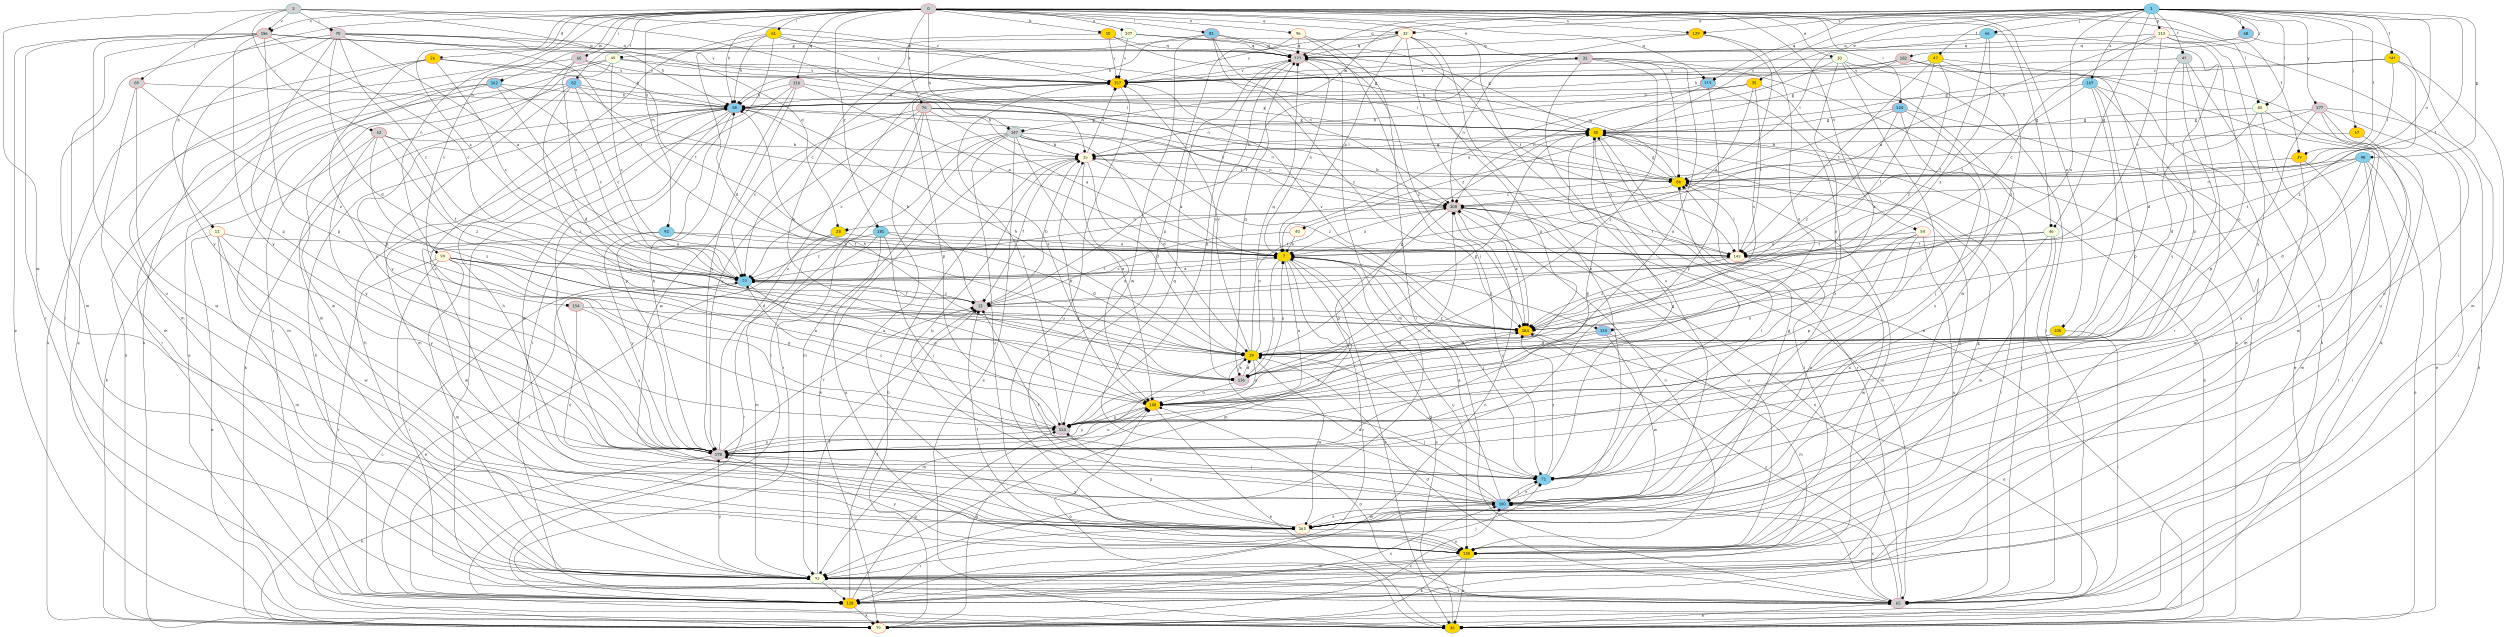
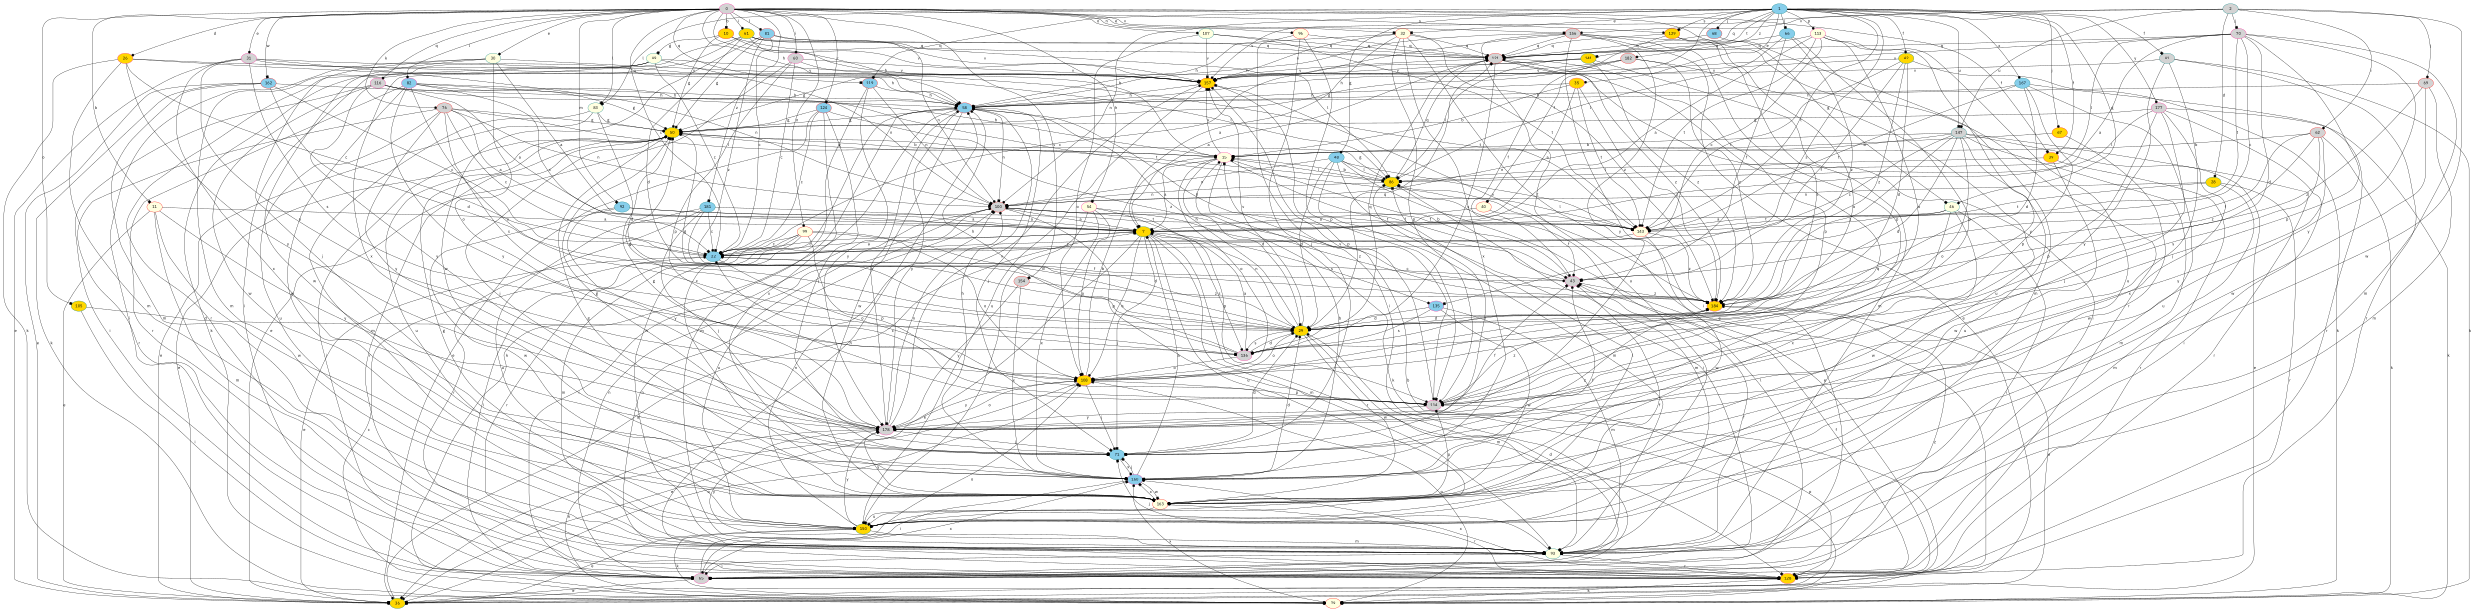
  strict digraph {
    fontname="IBM Plex Sans"
    node [color=teal fillcolor=lightgrey fontname="IBM Plex Sans" style=filled]
    edge [arrowhead=box fontname="IBM Plex Sans"]
    0 [color=deeppink]
    10 [color=red fillcolor=gold]
    11 [color=red fillcolor=lightyellow]
    15 [color=deeppink fillcolor=lightyellow]
    22 [fillcolor=skyblue]
    26 [color=deeppink fillcolor=gold]
    30 [fillcolor=lightyellow]
    31 [color=deeppink]
    32 [color=red fillcolor=lightyellow]
    39 [color=deeppink fillcolor=gold]
    46 [fillcolor=lightyellow]
    54 [color=deeppink fillcolor=lightyellow]
    58 [color=red fillcolor=skyblue]
    60 [color=deeppink]
    61 [fillcolor=gold]
    76 [color=red]
    81 [color=red fillcolor=skyblue]
    82 [color=deeppink fillcolor=skyblue]
    83 [fillcolor=lightyellow]
    92 [fillcolor=skyblue]
    96 [color=red fillcolor=lightyellow]
    99 [color=red fillcolor=lightyellow]
    105 [fillcolor=gold]
    107 [fillcolor=lightyellow]
    116 [color=deeppink]
    119 [color=red fillcolor=skyblue]
    124 [color=red fillcolor=skyblue]
    129 [color=red fillcolor=gold]
    154 [color=red]
    156 [color=red]
    162 [color=red fillcolor=skyblue]
    181 [fillcolor=skyblue]
    121 [color=red]
    157 [color=red fillcolor=gold]
    49 [fillcolor=lightyellow]
    50 [fillcolor=gold]
    163 [color=red fillcolor=lightyellow]
    7 [fillcolor=gold]
    36 [fillcolor=gold]
    93 [fillcolor=lightyellow]
    178 [color=deeppink]
    108 [color=deeppink fillcolor=gold]
    29 [fillcolor=gold]
-   43 [color=deeppink label=13]
+   43 [color=deeppink]
    79 [color=red fillcolor=lightyellow]
    86 [fillcolor=gold]
    71 [fillcolor=skyblue]
    65 [color=deeppink]
    100 [color=red]
    136 [color=deeppink]
    n51 [color=deeppink fillcolor=skyblue label=160]
    114 [color=deeppink]
    184 [color=deeppink fillcolor=gold]
    128 [color=deeppink fillcolor=gold]
    143 [color=red fillcolor=lightyellow]
    150 [fillcolor=gold]
    1 [fillcolor=skyblue]
    35 [color=deeppink fillcolor=gold]
    40 [color=red fillcolor=lightyellow]
    41
    42 [fillcolor=gold]
    48 [fillcolor=skyblue]
    66 [fillcolor=skyblue]
    67 [color=red fillcolor=gold]
    68 [color=red fillcolor=skyblue]
    113 [color=deeppink fillcolor=lightyellow]
    135 [color=deeppink fillcolor=skyblue]
    141 [fillcolor=gold]
    147
    167 [fillcolor=skyblue]
    177 [color=deeppink]
    182 [color=red]
    2
    28 [fillcolor=gold]
    62 [color=red]
    69 [color=red]
    70 [color=deeppink]
    0 -> 10 [label=b]
    0 -> 11 [label=b]
    0 -> 15 [arrowhead=dot label=b]
    0 -> 22 [label=c]
    0 -> 26 [arrowhead=dot label=d]
    0 -> 30 [arrowhead=dot label=e]
    0 -> 31 [arrowhead=dot label=e]
    0 -> 32 [label=e]
    0 -> 39 [label=f]
    0 -> 46 [label=g]
    0 -> 54 [label=h]
    0 -> 58 [arrowhead=dot label=h]
    0 -> 60 [arrowhead=dot label=i]
    0 -> 61 [arrowhead=dot label=i]
    0 -> 76 [arrowhead=dot label=k]
    0 -> 81 [arrowhead=dot label=l]
    0 -> 82 [arrowhead=dot label=l]
    0 -> 83 [label=l]
    0 -> 92 [label=m]
    0 -> 96 [arrowhead=dot label=n]
    0 -> 99 [arrowhead=dot label=n]
    0 -> 105 [label=o]
    0 -> 107 [arrowhead=dot label=o]
    0 -> 116 [arrowhead=dot label=q]
    0 -> 119 [label=q]
    0 -> 124 [label=r]
    0 -> 129 [arrowhead=dot label=s]
    0 -> 154 [label=v]
    0 -> 156 [label=v]
    0 -> 162 [label=w]
    0 -> 181 [label=z]
    10 -> 121 [label=q]
    10 -> 157 [arrowhead=dot label=v]
    10 -> 49 [label=g]
    10 -> 50 [arrowhead=dot label=g]
    11 -> 163 [label=w]
    11 -> 7 [label=a]
    11 -> 36 [label=e]
    11 -> 93 [arrowhead=dot label=m]
    11 -> 178 [arrowhead=dot label=y]
    15 -> 157 [label=v]
    15 -> 50 [arrowhead=dot label=g]
    15 -> 7 [label=a]
    15 -> 108 [label=o]
    15 -> 29 [label=d]
    15 -> 43 [label=f]
    15 -> 79 [arrowhead=dot label=k]
    15 -> 86 [arrowhead=dot label=l]
    22 -> 7 [label=a]
    22 -> 36 [arrowhead=dot label=e]
    22 -> 108 [label=o]
    22 -> 43 [arrowhead=dot label=f]
    26 -> 22 [arrowhead=dot label=c]
    26 -> 58 [arrowhead=dot label=h]
    26 -> 157 [label=v]
    26 -> 93 [label=m]
    26 -> 178 [label=y]
    26 -> 79 [arrowhead=dot label=k]
    30 -> 157 [arrowhead=dot label=v]
    30 -> 163 [label=w]
    30 -> 7 [label=a]
    30 -> 108 [arrowhead=dot label=o]
    30 -> 71 [label=j]
    30 -> 65 [label=i]
    31 -> 157 [label=v]
    31 -> 36 [label=e]
    31 -> 108 [arrowhead=dot label=o]
    31 -> 86 [label=l]
    31 -> 100 [arrowhead=dot label=n]
    31 -> 136 [label=s]
    31 -> n51 [arrowhead=dot label=x]
    32 -> 58 [arrowhead=dot label=h]
    32 -> 121 [arrowhead=dot label=q]
    32 -> 157 [label=v]
    32 -> 7 [label=a]
    32 -> 36 [label=e]
    32 -> n51 [label=x]
    32 -> 114 [arrowhead=dot label=p]
    32 -> 184 [label=z]
    39 -> 163 [arrowhead=dot label=w]
    39 -> 86 [arrowhead=dot label=l]
    39 -> 128 [arrowhead=dot label=r]
    46 -> 163 [arrowhead=dot label=w]
    46 -> 7 [arrowhead=dot label=a]
    46 -> 65 [label=i]
    46 -> n51 [label=x]
    46 -> 143 [label=t]
    54 -> 108 [label=o]
    54 -> n51 [arrowhead=dot label=x]
    54 -> 114 [arrowhead=dot label=p]
    54 -> 143 [label=t]
    54 -> 150 [arrowhead=dot label=u]
    58 -> 50 [arrowhead=dot label=g]
    58 -> 163 [label=w]
    58 -> 93 [label=m]
    58 -> 178 [label=y]
    58 -> 79 [arrowhead=dot label=k]
    58 -> 71 [label=j]
    58 -> 100 [label=n]
    60 -> 22 [label=c]
    60 -> 157 [arrowhead=dot label=v]
    60 -> 36 [label=e]
    60 -> 114 [arrowhead=dot label=p]
    60 -> 143 [arrowhead=dot label=t]
    61 -> 58 [label=h]
    61 -> 121 [label=q]
    61 -> 157 [label=v]
    61 -> 29 [label=d]
    61 -> 86 [label=l]
    61 -> 65 [label=i]
    61 -> n51 [arrowhead=dot label=x]
    76 -> 22 [label=c]
    76 -> 50 [arrowhead=dot label=g]
    76 -> 7 [label=a]
    76 -> 178 [label=y]
    76 -> 86 [label=l]
    76 -> 100 [label=n]
    76 -> 136 [arrowhead=dot label=s]
    76 -> 128 [arrowhead=dot label=r]
    76 -> 150 [label=u]
    81 -> 22 [arrowhead=dot label=c]
    81 -> 121 [arrowhead=dot label=q]
    81 -> 50 [arrowhead=dot label=g]
    81 -> 163 [arrowhead=dot label=w]
    81 -> 100 [arrowhead=dot label=n]
    81 -> 184 [label=z]
    82 -> 22 [label=c]
    82 -> 58 [label=h]
    82 -> 50 [label=g]
    82 -> 163 [label=w]
    82 -> 178 [arrowhead=dot label=y]
    82 -> 136 [arrowhead=dot label=s]
    82 -> 128 [arrowhead=dot label=r]
    82 -> 143 [arrowhead=dot label=t]
    83 -> 50 [arrowhead=dot label=g]
    83 -> 36 [arrowhead=dot label=e]
    83 -> 93 [label=m]
    83 -> 29 [label=d]
    92 -> 163 [arrowhead=dot label=w]
    92 -> 7 [label=a]
    92 -> 178 [arrowhead=dot label=y]
    92 -> 143 [label=t]
    96 -> 121 [label=q]
    96 -> 71 [arrowhead=dot label=j]
    96 -> 65 [arrowhead=dot label=i]
    96 -> 114 [label=p]
    99 -> 22 [arrowhead=dot label=c]
    99 -> 93 [label=m]
    99 -> 108 [arrowhead=dot label=o]
    99 -> 29 [arrowhead=dot label=d]
    99 -> 65 [label=i]
    99 -> 114 [arrowhead=dot label=p]
    99 -> 128 [label=r]
    105 -> 29 [label=d]
    105 -> 65 [arrowhead=dot label=i]
    107 -> 121 [arrowhead=dot label=q]
    107 -> 157 [label=v]
    107 -> 108 [label=o]
    107 -> 143 [label=t]
    116 -> 15 [arrowhead=dot label=b]
    116 -> 58 [arrowhead=dot label=h]
    116 -> 163 [arrowhead=dot label=w]
    116 -> 7 [arrowhead=dot label=a]
    116 -> 178 [label=y]
    116 -> 65 [label=i]
    119 -> 58 [label=h]
    119 -> 178 [label=y]
    119 -> 100 [label=n]
    119 -> n51 [arrowhead=dot label=x]
    124 -> 22 [arrowhead=dot label=c]
    124 -> 50 [label=g]
    124 -> 36 [arrowhead=dot label=e]
    124 -> 71 [arrowhead=dot label=j]
    124 -> n51 [label=x]
    124 -> 184 [label=z]
    129 -> 121 [arrowhead=dot label=q]
    129 -> 108 [label=o]
    129 -> 43 [arrowhead=dot label=f]
    129 -> 136 [arrowhead=dot label=s]
    154 -> 178 [label=y]
    154 -> n51 [label=x]
    154 -> 184 [arrowhead=dot label=z]
    156 -> 22 [arrowhead=dot label=c]
    156 -> 58 [label=h]
    156 -> 121 [arrowhead=dot label=q]
    156 -> 36 [label=e]
    156 -> 178 [arrowhead=dot label=y]
    156 -> 65 [label=i]
    156 -> 114 [arrowhead=dot label=p]
    156 -> 128 [label=r]
    156 -> 150 [arrowhead=dot label=u]
    162 -> 22 [arrowhead=dot label=c]
    162 -> 58 [arrowhead=dot label=h]
    162 -> 36 [arrowhead=dot label=e]
    162 -> 93 [label=m]
    162 -> 29 [arrowhead=dot label=d]
    162 -> 79 [arrowhead=dot label=k]
    181 -> 22 [arrowhead=dot label=c]
    181 -> 7 [arrowhead=dot label=a]
    181 -> 29 [arrowhead=dot label=d]
    181 -> 71 [label=j]
    181 -> 128 [label=r]
    181 -> 150 [arrowhead=dot label=u]
    121 -> 157 [arrowhead=dot label=v]
    121 -> 7 [arrowhead=dot label=a]
    121 -> 93 [label=m]
    121 -> 136 [label=s]
    121 -> 114 [arrowhead=dot label=p]
    121 -> 184 [label=z]
    157 -> 58 [label=h]
    157 -> 114 [arrowhead=dot label=p]
    157 -> 150 [arrowhead=dot label=u]
    49 -> 22 [arrowhead=dot label=c]
    49 -> 157 [arrowhead=dot label=v]
    49 -> 93 [label=m]
    49 -> 79 [arrowhead=dot label=k]
    49 -> 100 [arrowhead=dot label=n]
    49 -> 128 [arrowhead=dot label=r]
    50 -> 15 [label=b]
    50 -> 36 [label=e]
    50 -> 71 [arrowhead=dot label=j]
    50 -> 65 [arrowhead=dot label=i]
    50 -> 128 [label=r]
    50 -> 150 [label=u]
    163 -> 50 [arrowhead=dot label=g]
    163 -> 178 [arrowhead=dot label=y]
    163 -> n51 [label=x]
    163 -> 114 [arrowhead=dot label=p]
    163 -> 128 [arrowhead=dot label=r]
    163 -> 150 [label=u]
    7 -> 22 [label=c]
    7 -> 36 [label=e]
    7 -> 93 [label=m]
    7 -> 108 [arrowhead=dot label=o]
    7 -> 71 [label=j]
    7 -> 136 [arrowhead=dot label=s]
    7 -> 128 [label=r]
    7 -> 150 [label=u]
    7 -> 135 [arrowhead=dot label=s]
    36 -> 7 [label=a]
    36 -> 108 [label=o]
    93 -> 58 [label=h]
    93 -> 178 [arrowhead=dot label=y]
    93 -> 43 [arrowhead=dot label=f]
    93 -> 71 [label=j]
    93 -> 65 [arrowhead=dot label=i]
    93 -> 128 [arrowhead=dot label=r]
    178 -> 58 [arrowhead=dot label=h]
    178 -> 157 [arrowhead=dot label=v]
    178 -> 50 [label=g]
    178 -> 108 [label=o]
    178 -> 43 [label=f]
    178 -> 79 [label=k]
    178 -> 71 [arrowhead=dot label=j]
    178 -> 100 [arrowhead=dot label=n]
    108 -> 15 [arrowhead=dot label=b]
    108 -> 36 [arrowhead=dot label=e]
    108 -> 178 [label=y]
    108 -> 71 [arrowhead=dot label=j]
    108 -> 114 [label=p]
    29 -> 58 [arrowhead=dot label=h]
    29 -> 121 [label=q]
    29 -> 157 [label=v]
    29 -> 50 [arrowhead=dot label=g]
    29 -> 163 [arrowhead=dot label=w]
    29 -> 93 [arrowhead=dot label=m]
    29 -> 108 [label=o]
    29 -> 100 [arrowhead=dot label=n]
    29 -> 136 [arrowhead=dot label=s]
    43 -> 15 [label=b]
    43 -> 22 [arrowhead=dot label=c]
    43 -> 58 [arrowhead=dot label=h]
    43 -> 184 [arrowhead=dot label=z]
    79 -> 15 [label=b]
    79 -> 22 [arrowhead=dot label=c]
    79 -> 108 [label=o]
    79 -> n51 [arrowhead=dot label=x]
    86 -> 15 [label=b]
    86 -> 121 [label=q]
    86 -> 50 [label=g]
    86 -> 93 [label=m]
    86 -> 100 [arrowhead=dot label=n]
    71 -> 50 [label=g]
    71 -> 29 [arrowhead=dot label=d]
    71 -> 86 [label=l]
    71 -> n51 [arrowhead=dot label=x]
    71 -> 184 [label=z]
    65 -> 36 [arrowhead=dot label=e]
    65 -> 108 [arrowhead=dot label=o]
    65 -> 29 [arrowhead=dot label=d]
    65 -> 86 [label=l]
    65 -> 100 [arrowhead=dot label=n]
    65 -> n51 [label=x]
    65 -> 184 [arrowhead=dot label=z]
    100 -> 7 [label=a]
    100 -> 65 [arrowhead=dot label=i]
    100 -> 114 [label=p]
    100 -> 184 [label=z]
    100 -> 143 [label=t]
    100 -> 150 [arrowhead=dot label=u]
    136 -> 58 [arrowhead=dot label=h]
    136 -> 121 [arrowhead=dot label=q]
    136 -> 50 [label=g]
    136 -> 7 [label=a]
    136 -> 108 [arrowhead=dot label=o]
    136 -> 29 [label=d]
    n51 -> 15 [arrowhead=dot label=b]
    n51 -> 58 [arrowhead=dot label=h]
    n51 -> 121 [label=q]
    n51 -> 163 [label=w]
    n51 -> 7 [label=a]
    n51 -> 29 [arrowhead=dot label=d]
    n51 -> 43 [arrowhead=dot label=f]
    n51 -> 71 [label=j]
    n51 -> 65 [arrowhead=dot label=i]
    114 -> 22 [arrowhead=dot label=c]
    114 -> 157 [arrowhead=dot label=v]
    114 -> 178 [label=y]
    114 -> 184 [label=z]
    184 -> 157 [label=v]
    184 -> 36 [label=e]
    184 -> 29 [label=d]
    128 -> 58 [arrowhead=dot label=h]
    128 -> 43 [label=f]
    128 -> 79 [label=k]
    128 -> 100 [arrowhead=dot label=n]
    128 -> n51 [arrowhead=dot label=x]
    128 -> 114 [arrowhead=dot label=p]
    143 -> 22 [label=c]
    143 -> 163 [arrowhead=dot label=w]
    143 -> 86 [arrowhead=dot label=l]
    143 -> 184 [label=z]
    150 -> 50 [label=g]
    150 -> 36 [label=e]
    150 -> 93 [arrowhead=dot label=m]
    150 -> 178 [label=y]
    150 -> 43 [label=f]
    150 -> 79 [label=k]
    150 -> 86 [label=l]
    150 -> 100 [label=n]
    1 -> 32 [label=e]
    1 -> 39 [arrowhead=dot label=f]
    1 -> 46 [arrowhead=dot label=g]
    1 -> 83 [label=l]
    1 -> 119 [label=q]
    1 -> 129 [label=s]
    1 -> 121 [arrowhead=dot label=q]
    1 -> 100 [arrowhead=dot label=n]
    1 -> 143 [arrowhead=dot label=t]
    1 -> 35 [arrowhead=dot label=e]
    1 -> 40 [label=f]
    1 -> 41 [label=f]
    1 -> 42 [arrowhead=dot label=f]
    1 -> 48 [arrowhead=dot label=g]
    1 -> 66 [label=j]
    1 -> 67 [arrowhead=dot label=j]
    1 -> 68 [arrowhead=dot label=j]
    1 -> 113 [arrowhead=dot label=p]
    1 -> 135 [label=s]
    1 -> 141 [label=t]
    1 -> 147 [label=u]
    1 -> 167 [arrowhead=dot label=x]
    1 -> 177 [arrowhead=dot label=y]
    1 -> 182 [arrowhead=dot label=z]
    35 -> 15 [arrowhead=dot label=b]
    35 -> 58 [label=h]
    35 -> 7 [label=a]
    35 -> 184 [label=z]
    35 -> 143 [arrowhead=dot label=t]
    40 -> 7 [arrowhead=dot label=a]
    40 -> 43 [arrowhead=dot label=f]
    41 -> 157 [label=v]
    41 -> 178 [arrowhead=dot label=y]
    41 -> 79 [arrowhead=dot label=k]
    41 -> 71 [label=j]
    41 -> 128 [label=r]
    42 -> 157 [label=v]
    42 -> 29 [arrowhead=dot label=d]
    42 -> 43 [label=f]
    42 -> 79 [label=k]
    42 -> 184 [arrowhead=dot label=z]
    42 -> 143 [label=t]
    48 -> 36 [arrowhead=dot label=e]
    48 -> 93 [label=m]
    48 -> 29 [label=d]
    48 -> 86 [arrowhead=dot label=l]
    48 -> 65 [label=i]
    48 -> 100 [label=n]
    48 -> 143 [arrowhead=dot label=t]
    66 -> 121 [arrowhead=dot label=q]
    66 -> 43 [label=f]
    66 -> 86 [arrowhead=dot label=l]
    66 -> 114 [arrowhead=dot label=p]
    66 -> 184 [label=z]
    67 -> 15 [label=b]
    67 -> 163 [arrowhead=dot label=w]
    68 -> 121 [arrowhead=dot label=q]
    68 -> 93 [arrowhead=dot label=m]
    113 -> 22 [label=c]
    113 -> 121 [arrowhead=dot label=q]
    113 -> 7 [label=a]
    113 -> 178 [arrowhead=dot label=y]
    113 -> 108 [arrowhead=dot label=o]
    113 -> 143 [arrowhead=dot label=t]
    113 -> 150 [arrowhead=dot label=u]
    135 -> 163 [arrowhead=dot label=w]
    135 -> 93 [arrowhead=dot label=m]
    135 -> 29 [label=d]
    135 -> 136 [arrowhead=dot label=s]
    141 -> 157 [label=v]
    141 -> 50 [label=g]
    141 -> 86 [label=l]
    141 -> 65 [arrowhead=dot label=i]
    141 -> 184 [label=z]
    147 -> 15 [arrowhead=dot label=b]
    147 -> 22 [arrowhead=dot label=c]
    147 -> 36 [label=e]
    147 -> 93 [label=m]
    147 -> 108 [label=o]
    147 -> 29 [arrowhead=dot label=d]
    147 -> 100 [label=n]
    147 -> 184 [arrowhead=dot label=z]
    147 -> 128 [arrowhead=dot label=r]
    147 -> 150 [arrowhead=dot label=u]
    167 -> 58 [label=h]
    167 -> 29 [label=d]
    167 -> 114 [arrowhead=dot label=p]
    167 -> 128 [arrowhead=dot label=r]
    167 -> 143 [arrowhead=dot label=t]
    167 -> 150 [arrowhead=dot label=u]
    177 -> 50 [arrowhead=dot label=g]
    177 -> 79 [label=k]
    177 -> 86 [label=l]
    177 -> 71 [label=j]
    177 -> 65 [arrowhead=dot label=i]
    177 -> n51 [label=x]
    177 -> 114 [label=p]
    182 -> 58 [arrowhead=dot label=h]
    182 -> 157 [label=v]
    182 -> 50 [label=g]
    182 -> 184 [label=z]
    182 -> 150 [arrowhead=dot label=u]
    2 -> 156 [arrowhead=dot label=v]
    2 -> 157 [arrowhead=dot label=v]
    2 -> 163 [label=w]
    2 -> 147 [label=u]
    2 -> 28 [arrowhead=dot label=d]
    2 -> 62 [arrowhead=dot label=i]
    2 -> 69 [arrowhead=dot label=j]
    2 -> 70 [label=j]
    28 -> 93 [arrowhead=dot label=m]
-   100 -> 28 [label=n]
+   28 -> 100 [label=n]
    28 -> 128 [label=r]
    28 -> 143 [label=t]
    62 -> 15 [label=b]
    62 -> 178 [label=y]
    62 -> 43 [label=f]
    62 -> 79 [arrowhead=dot label=k]
    62 -> 136 [arrowhead=dot label=s]
    62 -> 184 [label=z]
    69 -> 58 [arrowhead=dot label=h]
    69 -> 163 [arrowhead=dot label=w]
    69 -> 93 [arrowhead=dot label=m]
    69 -> 184 [label=z]
    70 -> 22 [label=c]
    70 -> 121 [label=q]
    70 -> 157 [arrowhead=dot label=v]
    70 -> 7 [arrowhead=dot label=a]
    70 -> 93 [label=m]
    70 -> 178 [arrowhead=dot label=y]
    70 -> 29 [label=d]
    70 -> 86 [label=l]
    70 -> 114 [label=p]
    70 -> 143 [arrowhead=dot label=t]
  }
